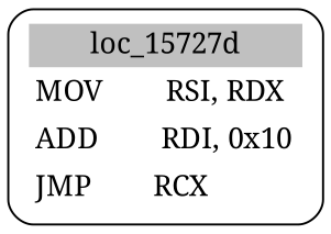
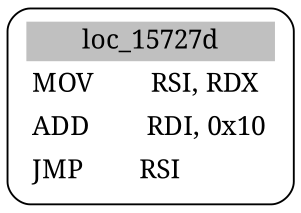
  digraph {
    fontname="Noto Serif"
-   n1 [fontname="Noto Serif" label=<<table border="0" cellborder="0" cellpadding="3"><tr><td align="center" colspan="2" bgcolor="grey">loc_15727d</td></tr><tr><td align="left">MOV        RSI, RDX</td></tr><tr><td align="left">ADD        RDI, 0x10</td></tr><tr><td align="left">JMP        RCX</td></tr></table>> shape=Mrecord]
+   n1 [fontname="Noto Serif" label=<<table border="0" cellborder="0" cellpadding="3"><tr><td align="center" colspan="2" bgcolor="grey">loc_15727d</td></tr><tr><td align="left">MOV        RSI, RDX</td></tr><tr><td align="left">ADD        RDI, 0x10</td></tr><tr><td align="left">JMP        RSI</td></tr></table>> shape=Mrecord]
  }
